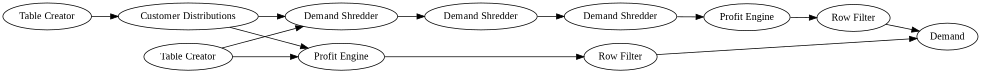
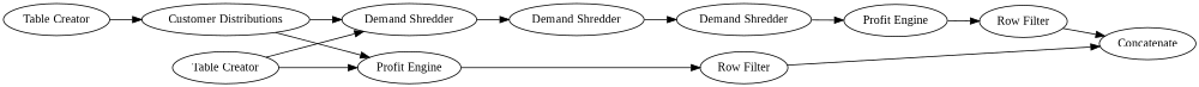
  digraph {
    rankdir=LR
    fontname="Liberation Serif"
    node [fontname="Liberation Serif"]
    edge [fontname="Liberation Serif"]
    n1 [label="Demand Shredder"]
    n2 [label="Demand Shredder"]
    n3 [label="Demand Shredder"]
    n4 [label="Profit Engine"]
    n5 [label="Row Filter"]
-   n6 [label=Demand]
+   n6 [label=Concatenate]
    n7 [label="Table Creator"]
    n8 [label="Customer Distributions"]
    n9 [label="Profit Engine"]
    n10 [label="Table Creator"]
    n11 [label="Row Filter"]
    n1 -> n2
    n2 -> n3
    n3 -> n4
    n4 -> n5
    n5 -> n6
    n7 -> n8
    n8 -> n1
    n8 -> n9
    n9 -> n11
    n10 -> n1
    n10 -> n9
    n11 -> n6
  }
